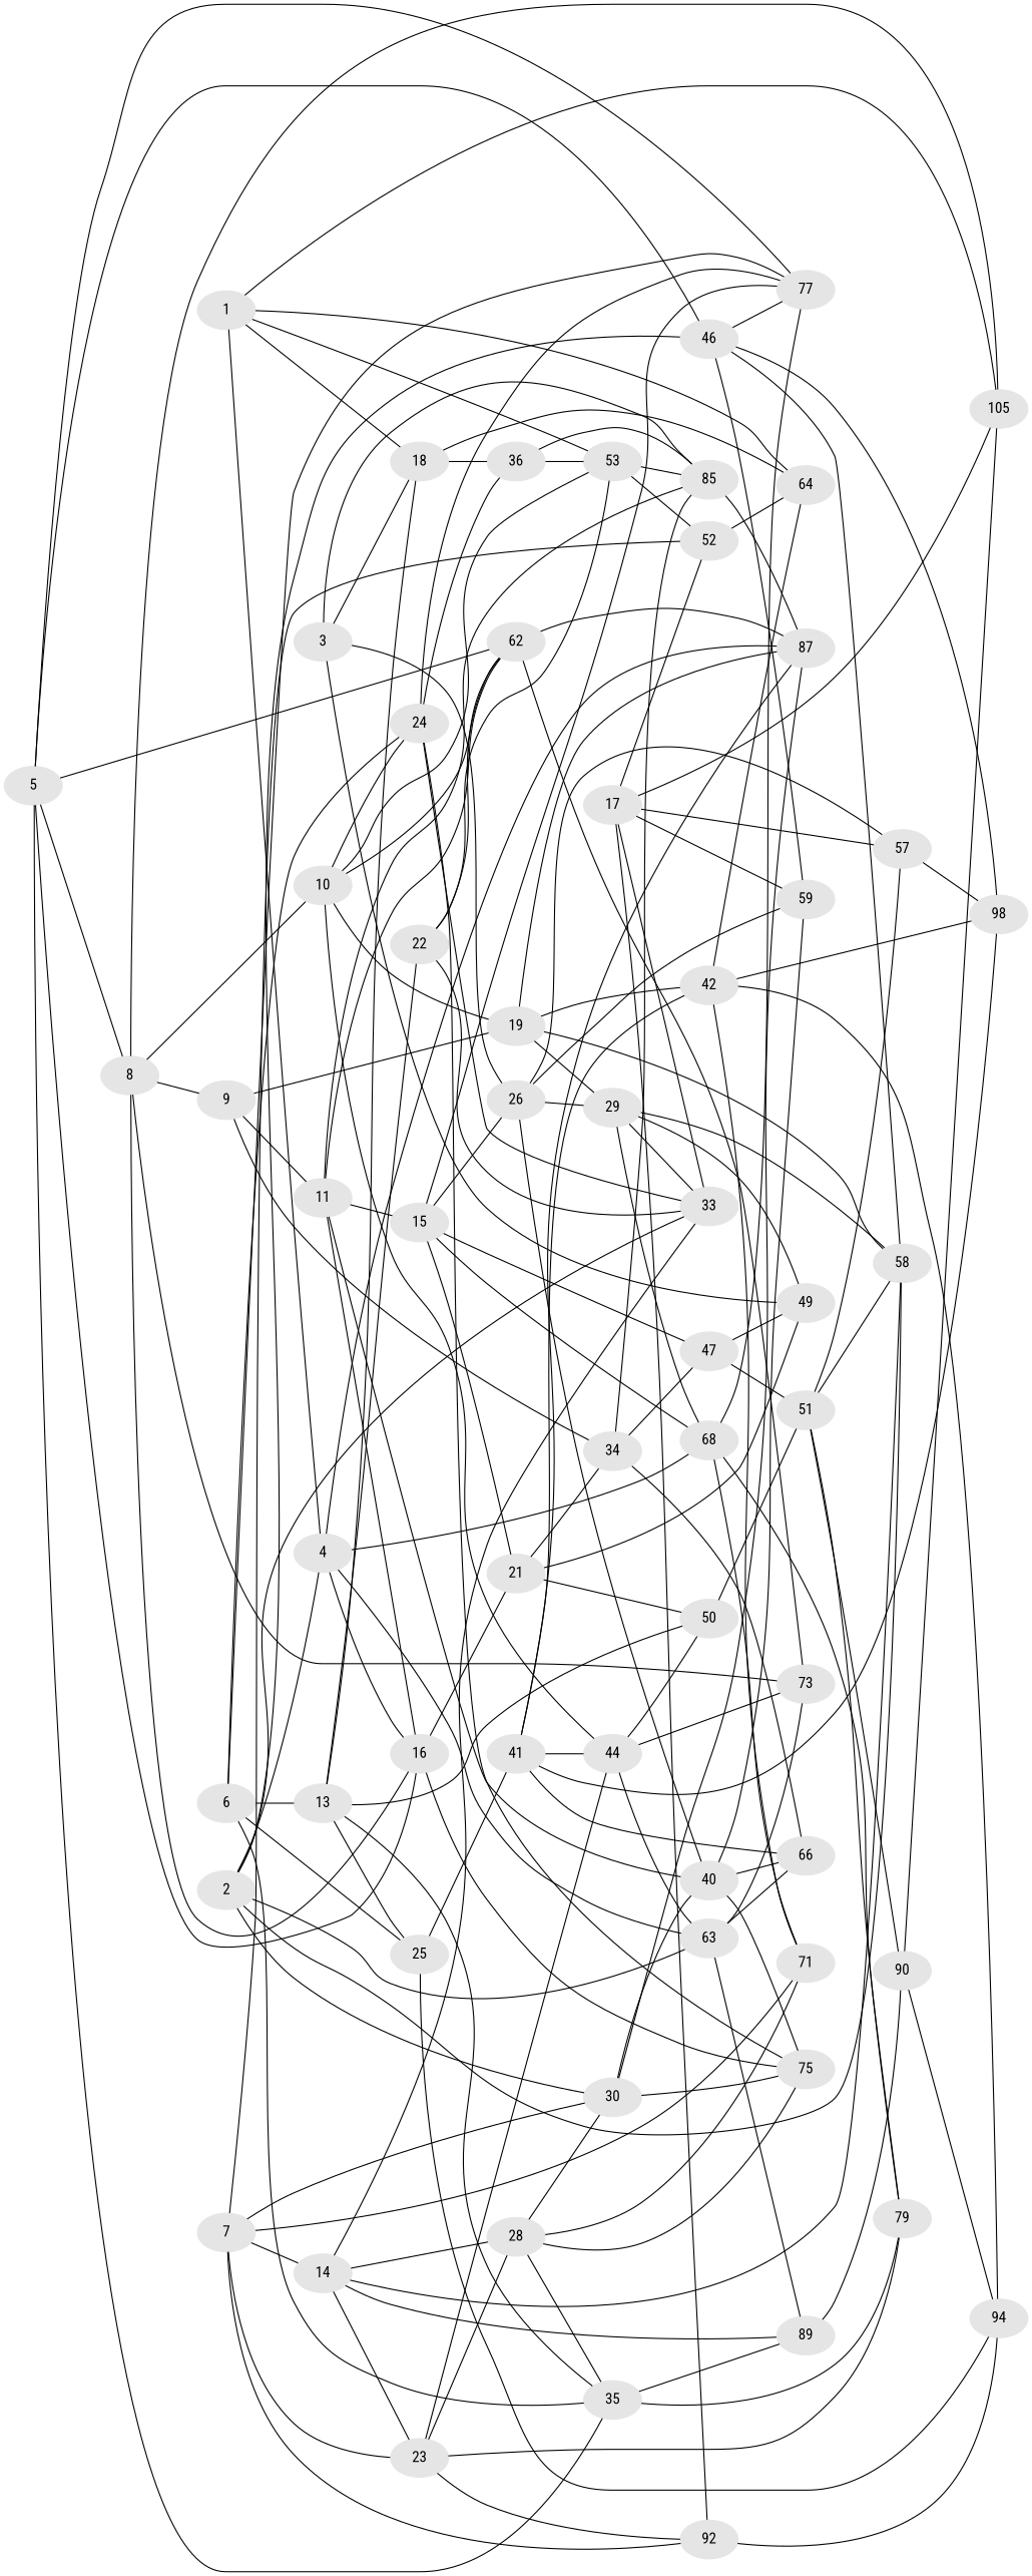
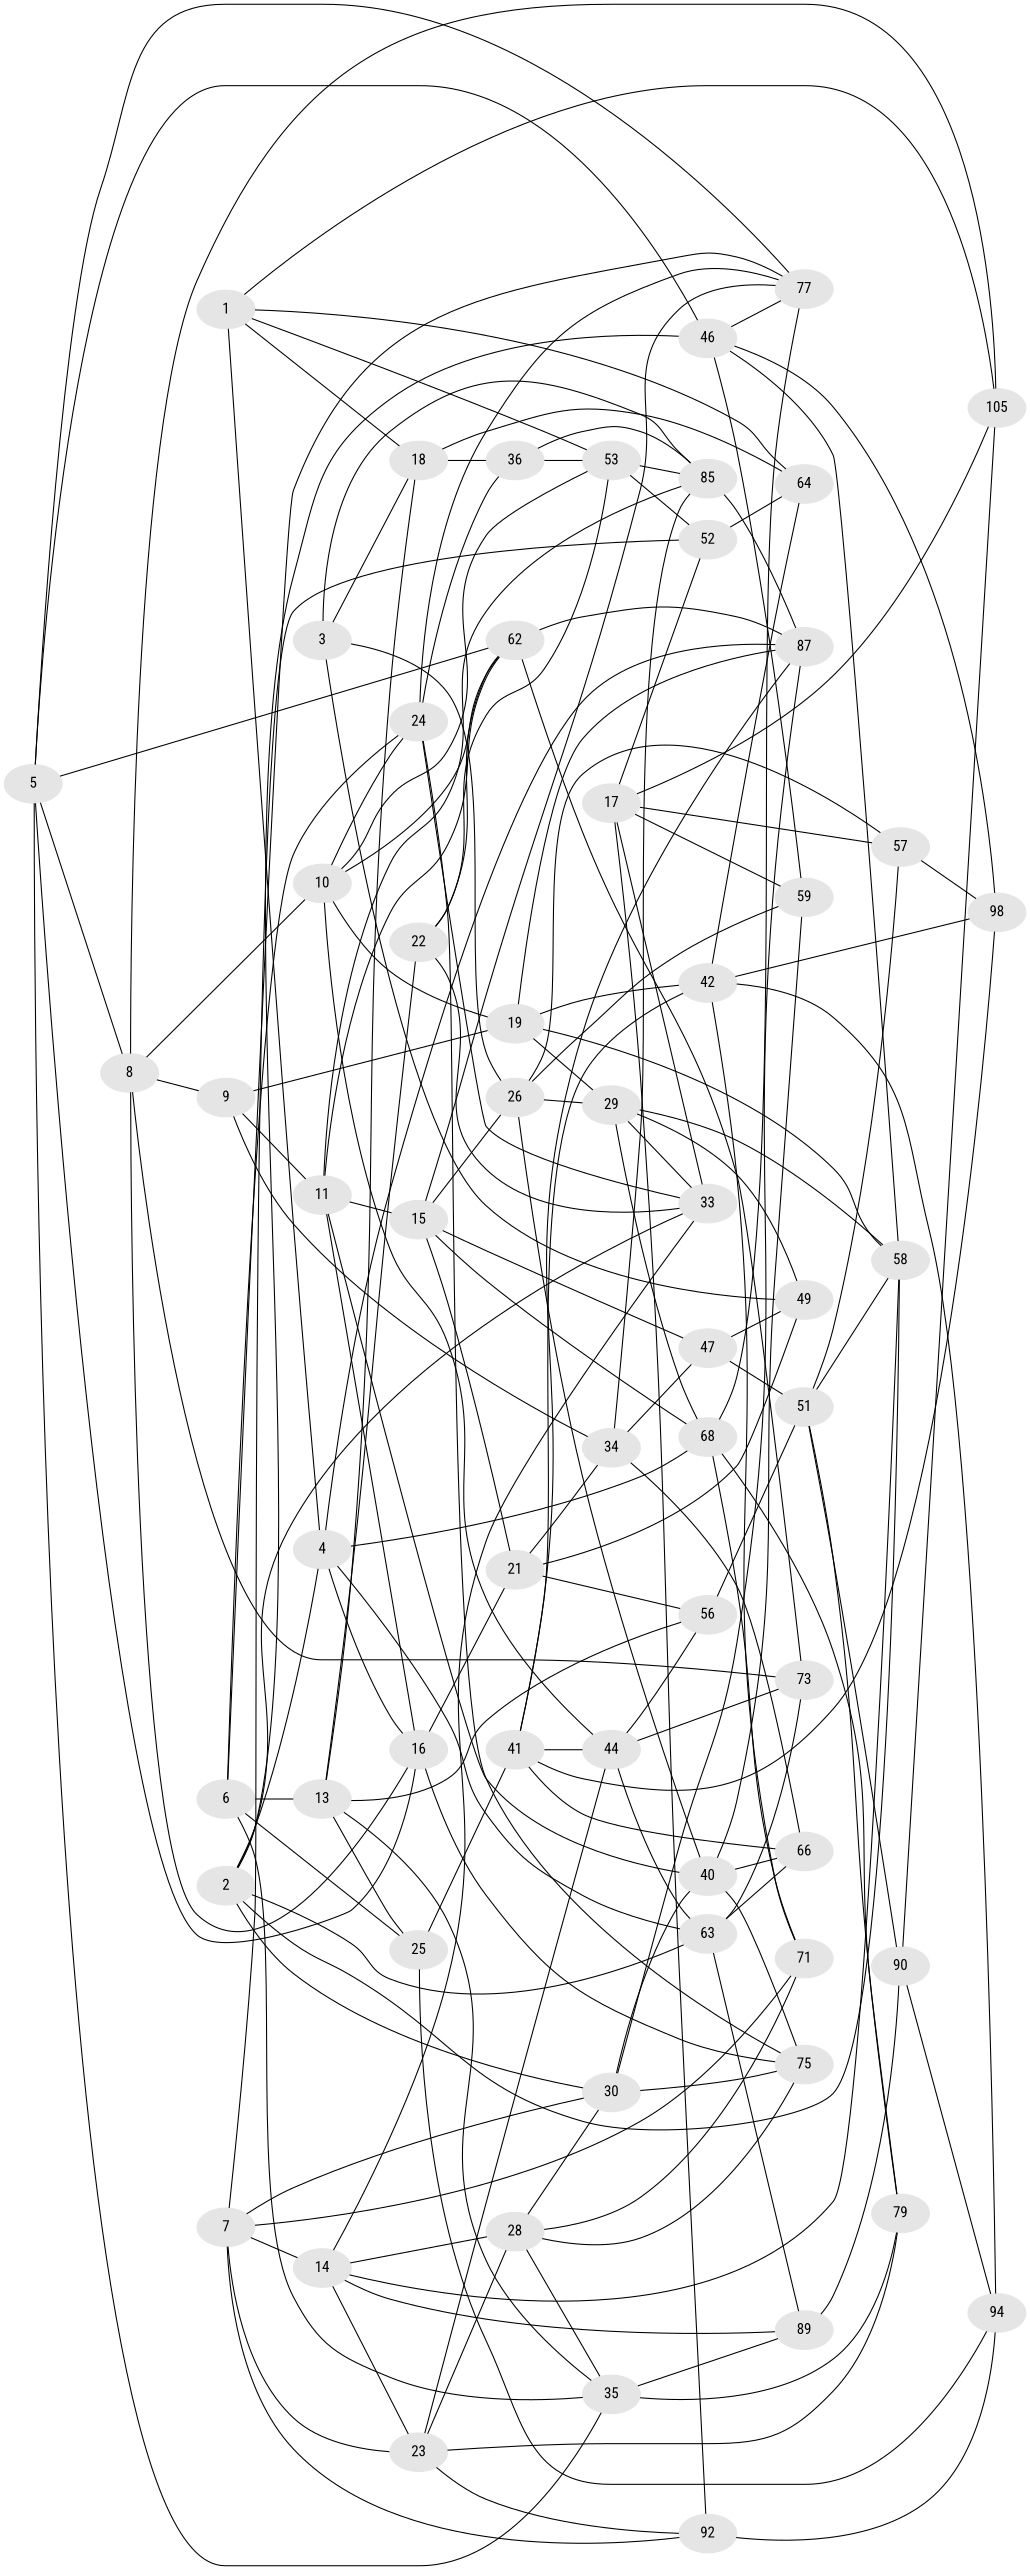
  graph {
    fontname="Roboto Condensed"
    rankdir=LR
    node [color=gray90 fontname="Roboto Condensed" style=filled]
    edge [fontname="Roboto Condensed"]
    1 [super="+45"]
    4 [super="+106"]
    18 [super="+52"]
    53 [super="+60"]
    64
    105
    63 [super="+69"]
    16 [super="+27"]
    68 [super="+80"]
    87 [super="+100"]
    36
    85 [super="+88"]
    n13 [label=52]
    2 [super="+37"]
    30 [super="+95"]
    33 [super="+74"]
    46 [super="+102"]
    58 [super="+101"]
    40 [super="+84"]
    75 [super="+86"]
    77 [super="+83"]
    59
    98
    73
    89
    66
    3
    26 [super="+70"]
    49
    57
    29 [super="+104"]
    21 [super="+43"]
    71
    79
    5 [super="+99"]
    8 [super="+48"]
    35 [super="+61"]
    62 [super="+65"]
    9
    10 [super="+54"]
    6 [super="+103"]
    13 [super="+97"]
    24 [super="+38"]
    25
    22 [super="+32"]
-   50
+   50 [label=56]
    41 [super="+91"]
    94
    7 [super="+82"]
    14 [super="+39"]
    23 [super="+96"]
    92
    28 [super="+31"]
    44 [super="+93"]
    11 [super="+20"]
    19 [super="+72"]
    34 [super="+81"]
    15 [super="+67"]
    42 [super="+78"]
    47
    51 [super="+56"]
    90
    17 [super="+76"]
    1 -- 4
    1 -- 18 [weight=2]
    1 -- 53
    1 -- 64
    1 -- 105
    4 -- 63
    4 -- 16
    4 -- 68
    4 -- 87
    18 -- 64
    18 -- 36
    53 -- 85
    53 -- n13
    63 -- 73
    63 -- 89
    63 -- 66
    16 -- 75
    16 -- 21
    68 -- 77
    68 -- 71
    68 -- 79
    36 -- 53
    36 -- 85
    85 -- 87
    n13 -- 64
    2 -- 4
    2 -- 63
    2 -- 30
    2 -- 33
    2 -- 46
    2 -- 58
    30 -- 87
    30 -- 40
    30 -- 75
    46 -- 58
    46 -- 77
    46 -- 59
    46 -- 98
    40 -- 75
    40 -- 59
    40 -- 66
    89 -- 90
    3 -- 18
    3 -- 85
    3 -- 26
    3 -- 49
    26 -- 40
    26 -- 59
    26 -- 57
    26 -- 29
    57 -- 98
    29 -- 68
    29 -- 33
    29 -- 58
    29 -- 49
    21 -- 49
    21 -- 50
    21 -- 34 [weight=2]
    5 -- 16
    5 -- 46
    5 -- 77
    5 -- 8
    5 -- 35
    5 -- 62
    8 -- 105
    8 -- 16
    8 -- 73
    8 -- 9
    8 -- 10
    35 -- 89
    35 -- 79
    62 -- 87
    62 -- 73
    9 -- 11
    9 -- 19
    9 -- 34
    10 -- 53
    10 -- 62
    10 -- 24
    10 -- 44
    10 -- 19
    6 -- 77
    6 -- 35
    6 -- 13
    6 -- 24
    6 -- 25
    13 -- 18
    13 -- 35
    13 -- 25
    13 -- 22
    13 -- 50
    24 -- 36
    24 -- 33
    24 -- 75
    24 -- 77
    25 -- 41
    25 -- 94
    22 -- 53
    22 -- 33
    22 -- 62
    50 -- 51
    41 -- 87
    41 -- 98
    41 -- 66
    41 -- 44
    41 -- 42
    7 -- n13
    7 -- 30
    7 -- 71
    7 -- 14
    7 -- 23
    7 -- 92
    14 -- 33
    14 -- 58
    14 -- 89
    14 -- 23
    14 -- 28
    23 -- 79
    23 -- 92
    23 -- 28
    23 -- 44
    92 -- 94
    28 -- 30
    28 -- 75
    28 -- 71
    28 -- 35
    44 -- 63
    44 -- 73
    44 -- 50
    11 -- 16
    11 -- 85
    11 -- 40
    11 -- 62
    11 -- 15
    19 -- 87
    19 -- 58
    19 -- 29
    19 -- 42
    34 -- 85
    34 -- 66
    34 -- 47
    15 -- 68
    15 -- 77
    15 -- 26
    15 -- 21
    15 -- 47
    42 -- 64
    42 -- 98
    42 -- 71
    42 -- 94
    47 -- 49
    47 -- 51
    51 -- 58
    51 -- 57
    51 -- 79
    51 -- 90
    90 -- 105
    90 -- 94
    17 -- 105
    17 -- n13
    17 -- 33
    17 -- 59
    17 -- 57
    17 -- 92
  }
